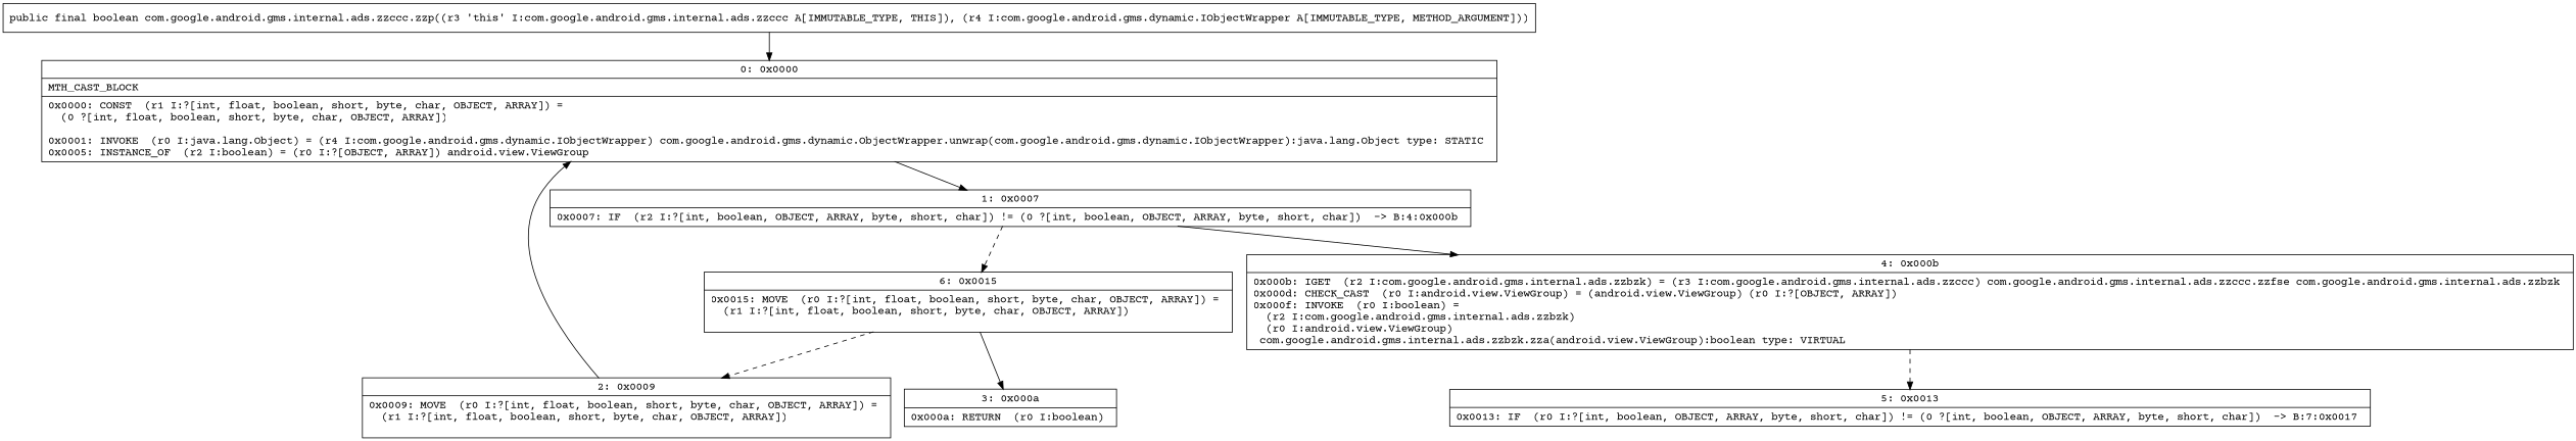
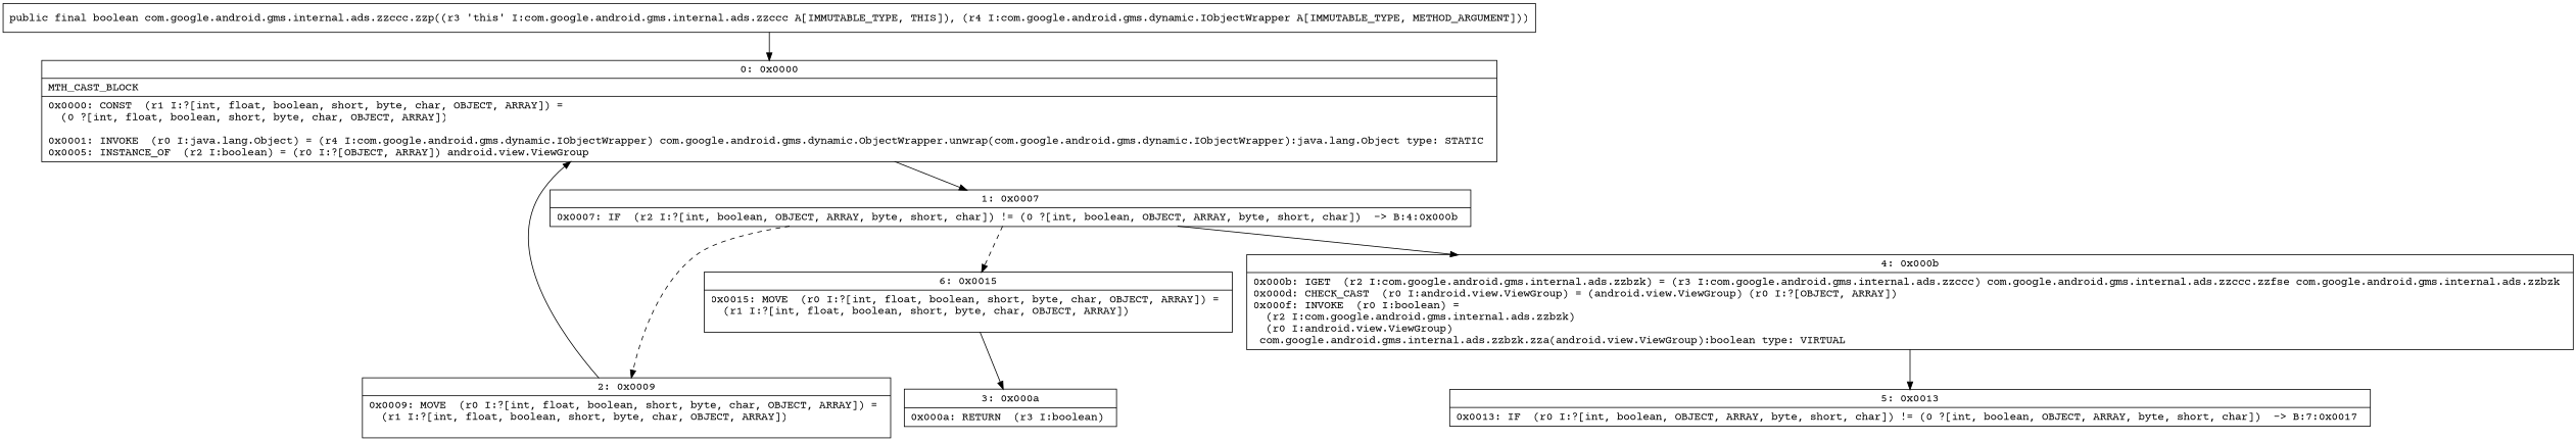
  digraph {
    fontname="Courier Prime"
    node [fontname="Courier Prime" shape=record]
    edge [fontname="Courier Prime"]
    n1 [label="{0\:\ 0x0000|MTH_CAST_BLOCK\l|0x0000: CONST  (r1 I:?[int, float, boolean, short, byte, char, OBJECT, ARRAY]) = \l  (0 ?[int, float, boolean, short, byte, char, OBJECT, ARRAY])\l \l0x0001: INVOKE  (r0 I:java.lang.Object) = (r4 I:com.google.android.gms.dynamic.IObjectWrapper) com.google.android.gms.dynamic.ObjectWrapper.unwrap(com.google.android.gms.dynamic.IObjectWrapper):java.lang.Object type: STATIC \l0x0005: INSTANCE_OF  (r2 I:boolean) = (r0 I:?[OBJECT, ARRAY]) android.view.ViewGroup \l}"]
    n2 [label="{1\:\ 0x0007|0x0007: IF  (r2 I:?[int, boolean, OBJECT, ARRAY, byte, short, char]) != (0 ?[int, boolean, OBJECT, ARRAY, byte, short, char])  \-\> B:4:0x000b \l}"]
    n3 [label="{2\:\ 0x0009|0x0009: MOVE  (r0 I:?[int, float, boolean, short, byte, char, OBJECT, ARRAY]) = \l  (r1 I:?[int, float, boolean, short, byte, char, OBJECT, ARRAY])\l \l}"]
    n4 [label="{4\:\ 0x000b|0x000b: IGET  (r2 I:com.google.android.gms.internal.ads.zzbzk) = (r3 I:com.google.android.gms.internal.ads.zzccc) com.google.android.gms.internal.ads.zzccc.zzfse com.google.android.gms.internal.ads.zzbzk \l0x000d: CHECK_CAST  (r0 I:android.view.ViewGroup) = (android.view.ViewGroup) (r0 I:?[OBJECT, ARRAY]) \l0x000f: INVOKE  (r0 I:boolean) = \l  (r2 I:com.google.android.gms.internal.ads.zzbzk)\l  (r0 I:android.view.ViewGroup)\l com.google.android.gms.internal.ads.zzbzk.zza(android.view.ViewGroup):boolean type: VIRTUAL \l}"]
    n5 [label="{6\:\ 0x0015|0x0015: MOVE  (r0 I:?[int, float, boolean, short, byte, char, OBJECT, ARRAY]) = \l  (r1 I:?[int, float, boolean, short, byte, char, OBJECT, ARRAY])\l \l}"]
    n6 [label="{5\:\ 0x0013|0x0013: IF  (r0 I:?[int, boolean, OBJECT, ARRAY, byte, short, char]) != (0 ?[int, boolean, OBJECT, ARRAY, byte, short, char])  \-\> B:7:0x0017 \l}"]
-   n7 [label="{3\:\ 0x000a|0x000a: RETURN  (r0 I:boolean) \l}"]
+   n7 [label="{3\:\ 0x000a|0x000a: RETURN  (r3 I:boolean) \l}"]
    n8 [label="{public final boolean com.google.android.gms.internal.ads.zzccc.zzp((r3 'this' I:com.google.android.gms.internal.ads.zzccc A[IMMUTABLE_TYPE, THIS]), (r4 I:com.google.android.gms.dynamic.IObjectWrapper A[IMMUTABLE_TYPE, METHOD_ARGUMENT])) }"]
    n1 -> n2
-   n5 -> n3 [style=dashed]
+   n2 -> n3 [style=dashed]
    n2 -> n4
    n2 -> n5 [style=dashed]
    n3 -> n1
-   n4 -> n6 [style=dashed]
+   n4 -> n6
    n5 -> n7
    n8 -> n1
  }
